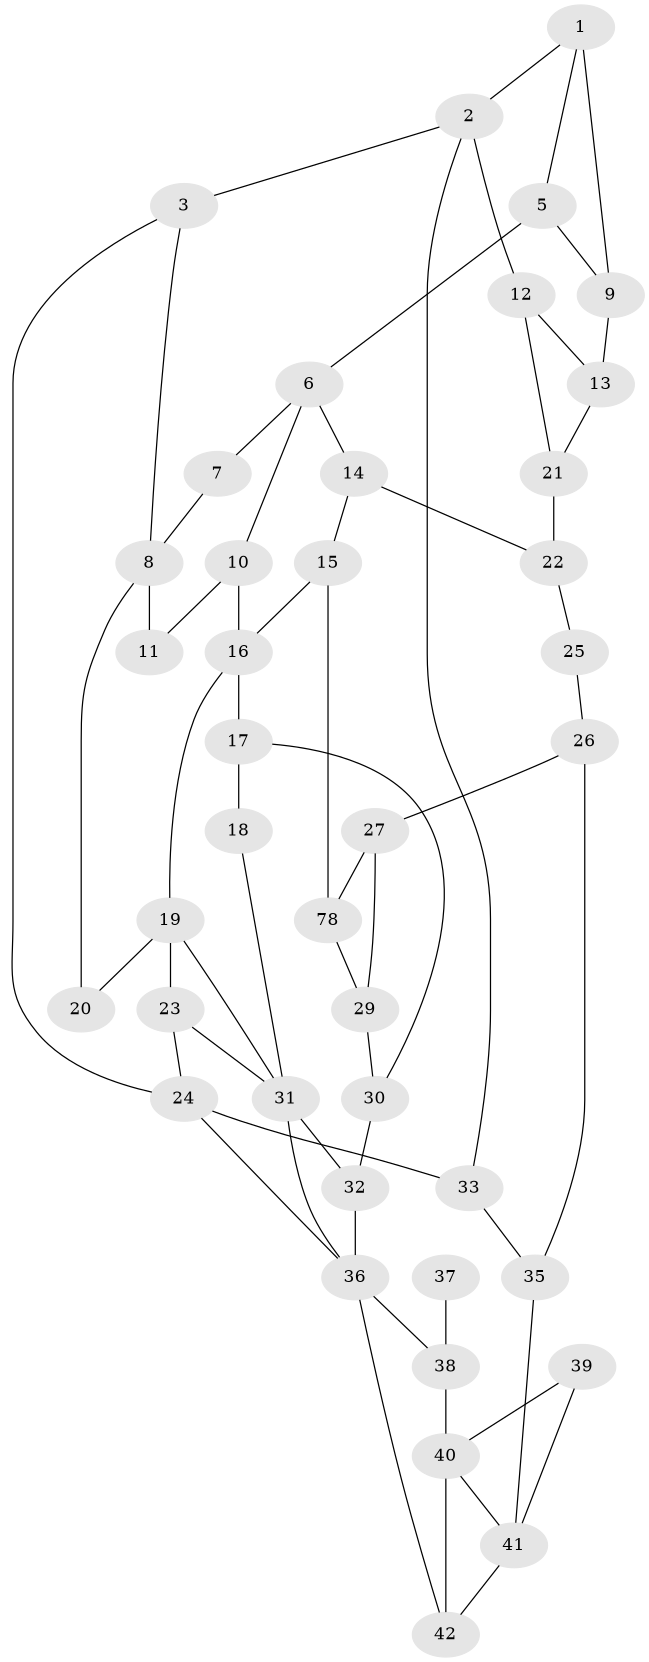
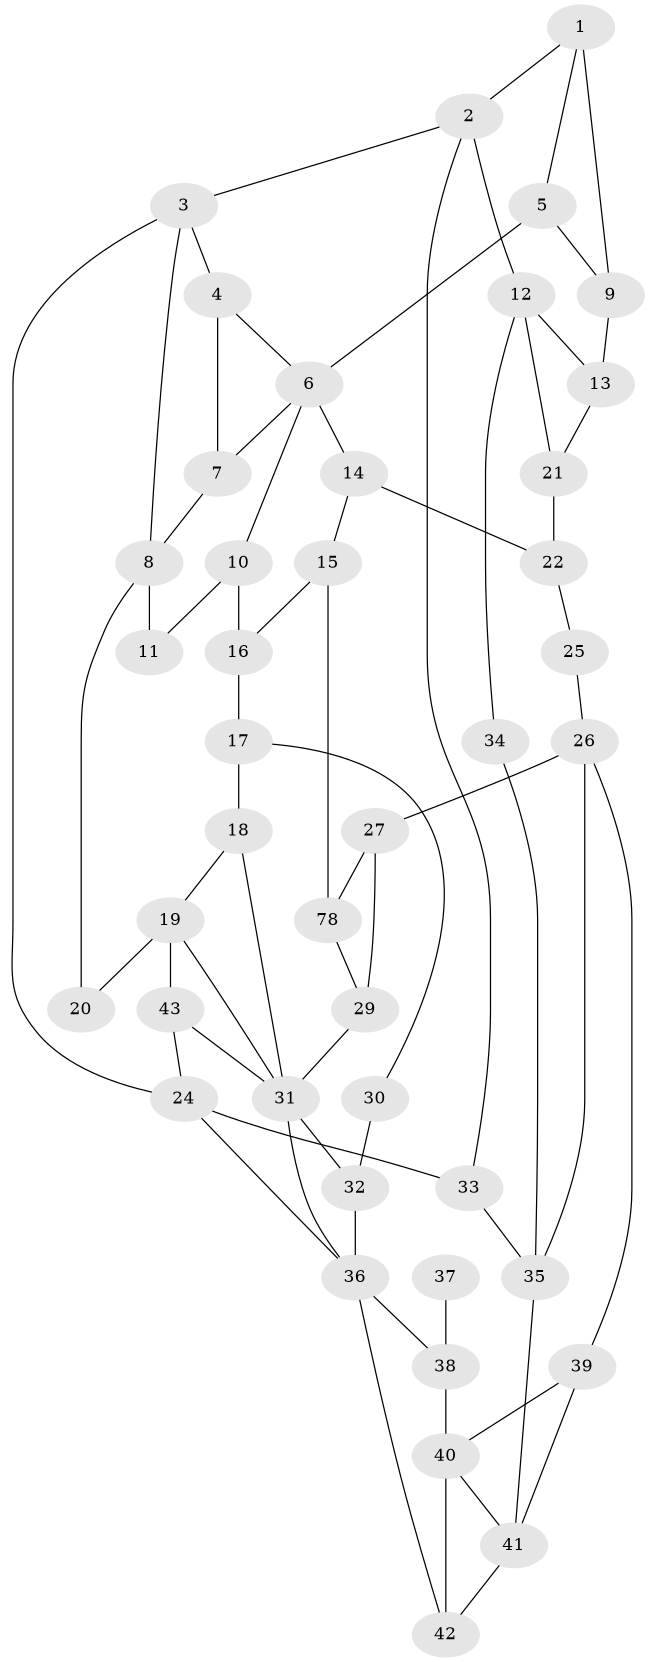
  graph {
    node [color=gray90 style=filled]
    edge [weight=1.0]
    1
    2
    5
    9
    3
    12
    33
    6
    13
+   4
    8
    24
    21
+   34
    35
    7
    11
    20
    36
    10
    14
    16
    15
    22
    17
    n26 [label=78]
    25
    29
    18
    30
    19
    31
    32
-   23
+   23 [label=43]
    26
    38
    42
    27
    39
    41
    40
    37
    1 -- 2
    1 -- 5
    1 -- 9 [weight=2.0]
    2 -- 3
    2 -- 12
    2 -- 33
    5 -- 9
    5 -- 6 [weight=2.0]
    9 -- 13
+   3 -- 4
    3 -- 8
    3 -- 24
    12 -- 13
    12 -- 21 [weight=3.0]
+   12 -- 34
    33 -- 35
    6 -- 7
    6 -- 10
    6 -- 14
    13 -- 21
+   4 -- 6
+   4 -- 7 [weight=2.0]
    8 -- 11 [weight=2.0]
    8 -- 20 [weight=2.0]
    24 -- 33
    24 -- 36
    21 -- 22 [weight=2.0]
+   34 -- 35
    35 -- 41 [weight=2.0]
    7 -- 8
    36 -- 38
    36 -- 42
    10 -- 11
    10 -- 16
    14 -- 15
    14 -- 22
    16 -- 17
    15 -- 16
    15 -- n26
    22 -- 25 [weight=2.0]
    17 -- 18
    17 -- 30
    n26 -- 29
    25 -- 26 [weight=2.0]
-   29 -- 30
-   16 -- 19
+   29 -- 31
+   18 -- 19
    18 -- 31 [weight=2.0]
    30 -- 32
    19 -- 20 [weight=2.0]
    19 -- 31
    19 -- 23
    31 -- 36
    31 -- 32
    32 -- 36
    23 -- 24
    23 -- 31
    26 -- 35
    26 -- 27 [weight=2.0]
+   26 -- 39
    38 -- 40 [weight=2.0]
    27 -- n26
    27 -- 29
    39 -- 41
    39 -- 40
    41 -- 42
    40 -- 42
    40 -- 41 [weight=2.0]
    37 -- 38 [weight=2.0]
  }
